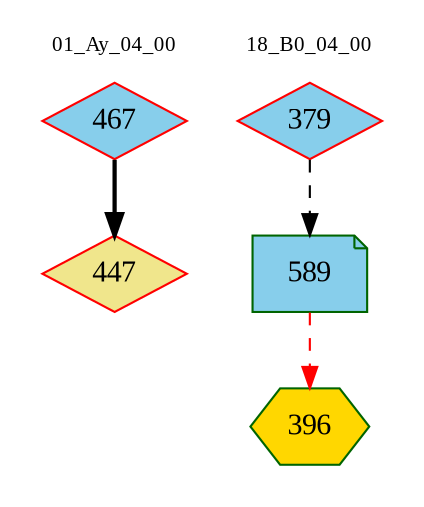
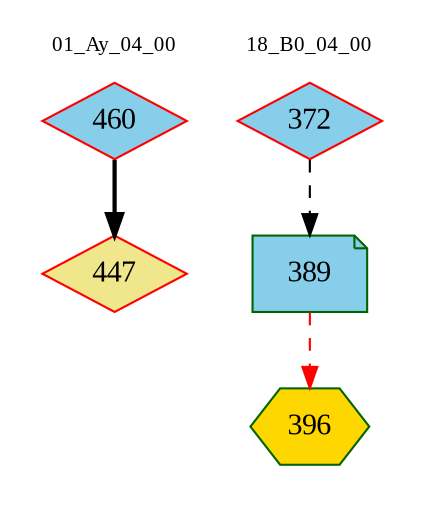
  digraph {
    fontname="Liberation Serif"
    node [color=red fillcolor=skyblue fontname="Liberation Serif" shape=diamond style=filled]
    edge [color=black fontname="Liberation Serif" style=dashed]
-   n1 [label=467]
+   n1 [label=460]
    n2 [fillcolor=khaki label=447]
-   n3 [label=379]
-   n4 [color=darkgreen label=589 shape=note]
+   n3 [label=372]
+   n4 [color=darkgreen label=389 shape=note]
    n5 [color=darkgreen fillcolor=gold label=396 shape=hexagon]
    subgraph cluster_1 {
      color=white
      fontsize=10
      label="01_Ay_04_00"
      n1
      n2
    }
    subgraph cluster_2 {
      color=white
      fontsize=10
      label="18_B0_04_00"
      n3
      n4
      n5
    }
    n1 -> n2 [style=bold]
    n3 -> n4
    n4 -> n5 [color=red]
  }
